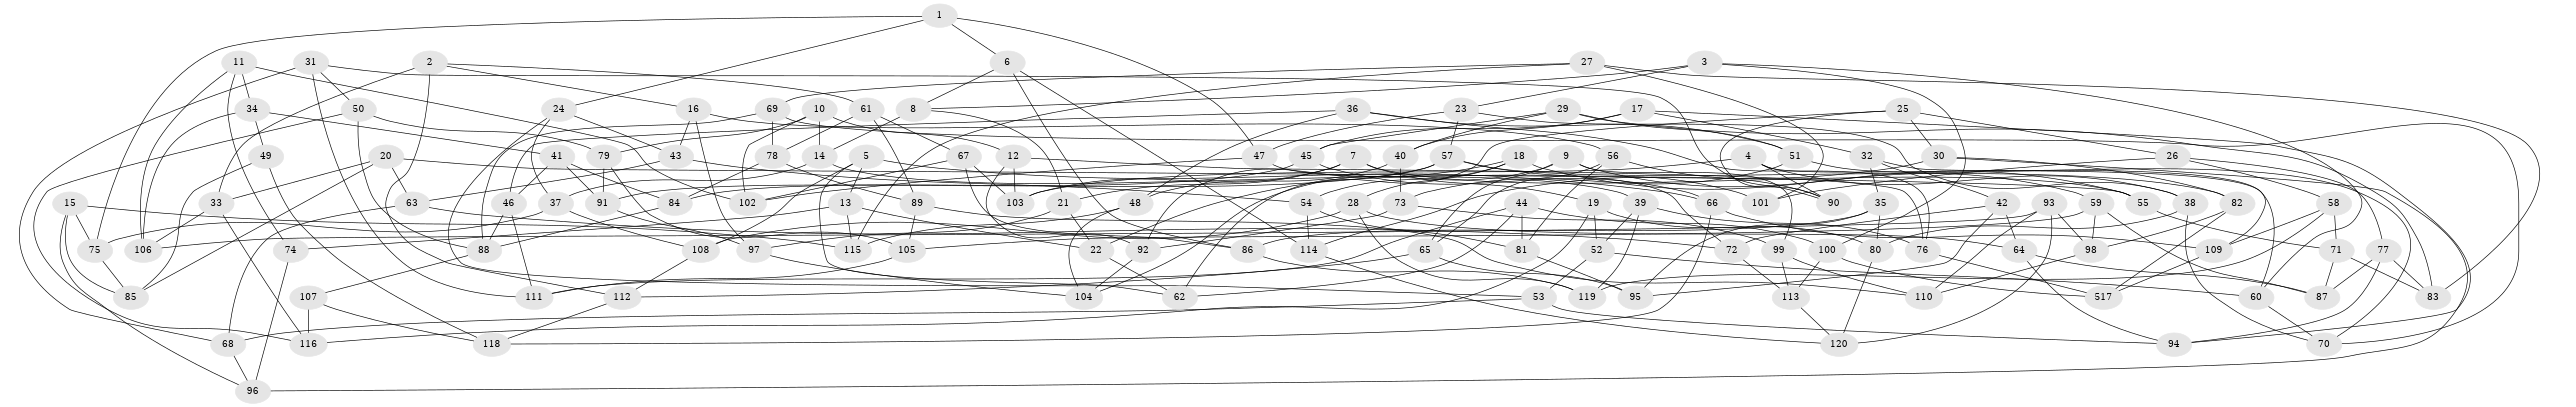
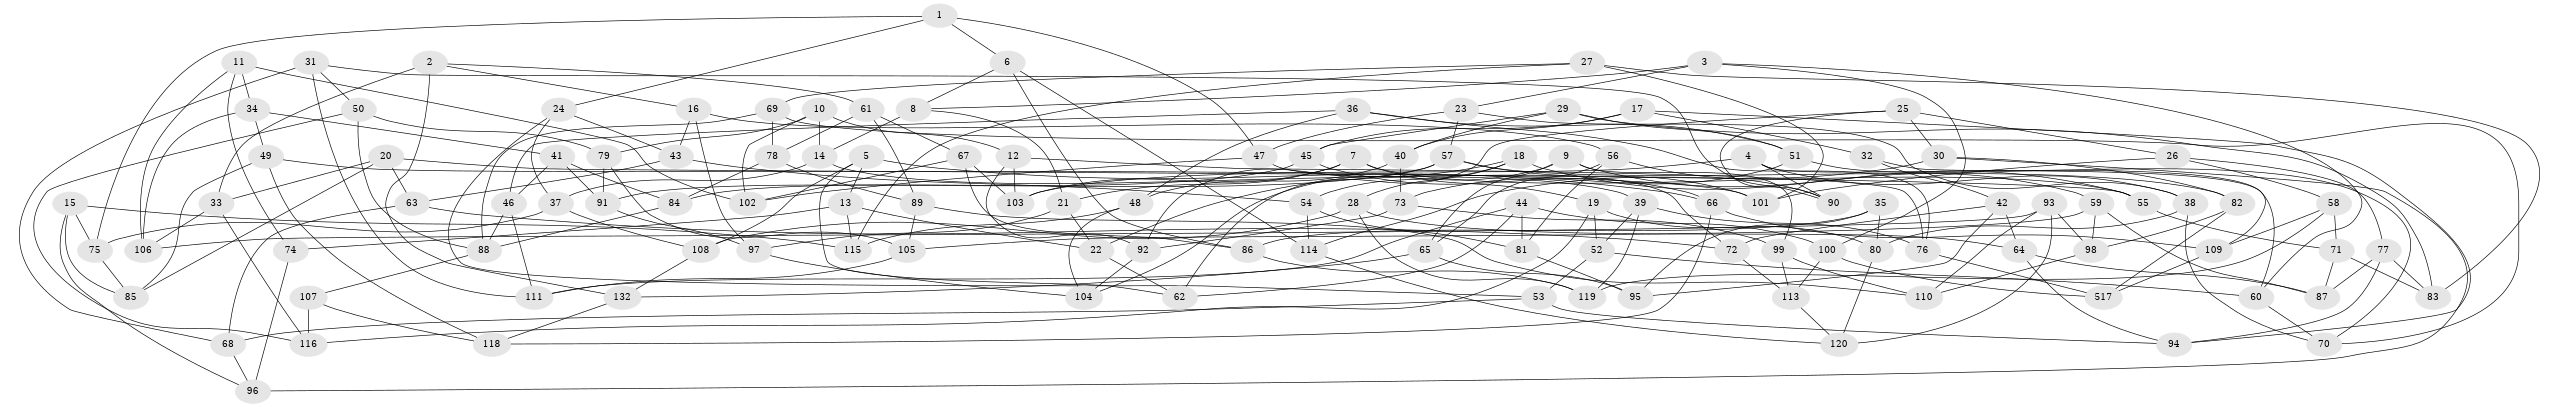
  graph {
    node [color=gray90 style=filled]
    1
    6
    24
    47
    75
    8
    86
    114
    37
    43
    53
    102
    72
    85
    2
    16
    33
    61
-   112
+   112 [label=132]
    56
    97
    106
    116
    67
    78
    89
    118
    3
    23
    60
    100
    21
    14
    38
    57
    70
    113
    n38 [label=517]
    4
    90
    103
    80
    5
    13
    62
    66
    108
    74
    22
    115
    109
    119
    120
    7
    19
    55
    52
    71
    39
    9
    59
    65
    99
    104
    87
    98
    105
    95
    110
    10
    12
    79
    76
    92
    91
    11
    34
    41
    49
    96
    15
    54
    63
    81
    17
    32
    40
    45
    94
    35
    42
    48
    73
    18
    28
    64
    20
    68
    101
    82
    84
    25
    26
    30
    58
    77
    83
    27
    69
    88
    29
    51
    31
    50
    111
    46
    36
    44
    107
    93
    1 -- 6
    1 -- 24
    1 -- 47
    1 -- 75
    6 -- 8
    6 -- 86
    6 -- 114
    24 -- 37
    24 -- 43
    24 -- 53
    47 -- 102
    47 -- 72
    75 -- 85
    8 -- 21
    8 -- 14
    86 -- 119
    114 -- 120
    37 -- 75
    37 -- 108
    43 -- 54
    43 -- 63
    53 -- 94
    53 -- 68
    72 -- 113
    2 -- 16
    2 -- 33
    2 -- 61
    2 -- 112
    16 -- 43
    16 -- 56
    16 -- 97
    33 -- 106
    33 -- 116
    61 -- 67
    61 -- 78
    61 -- 89
    112 -- 118
    56 -- 90
    56 -- 65
    56 -- 81
    97 -- 104
    67 -- 86
    67 -- 102
    67 -- 103
    78 -- 89
    78 -- 84
    89 -- 105
    89 -- 110
    3 -- 8
    3 -- 23
    3 -- 60
    3 -- 100
    23 -- 47
    23 -- 38
    23 -- 57
    60 -- 70
    100 -- 113
    100 -- n38
    21 -- 97
    21 -- 22
    14 -- 37
    14 -- 39
    38 -- 70
    38 -- 80
    57 -- 92
    57 -- 101
    57 -- 82
    57 -- 84
    113 -- 120
    4 -- 60
    4 -- 38
    4 -- 90
    4 -- 103
    80 -- 120
    5 -- 13
    5 -- 62
    5 -- 66
    5 -- 108
    13 -- 74
    13 -- 22
    13 -- 115
    66 -- 118
    66 -- 109
    108 -- 112
    74 -- 96
    22 -- 62
    109 -- n38
    7 -- 21
    7 -- 103
    7 -- 19
    7 -- 55
    19 -- 116
    19 -- 80
    19 -- 52
    55 -- 71
    52 -- 53
    52 -- 60
    71 -- 87
    71 -- 83
    39 -- 119
    39 -- 52
    39 -- 76
    9 -- 59
    9 -- 65
    9 -- 99
    9 -- 104
    59 -- 87
    59 -- 98
    59 -- 105
    65 -- 112
    65 -- 95
    99 -- 113
    99 -- 110
    98 -- 110
    105 -- 111
    10 -- 102
    10 -- 14
    10 -- 12
    10 -- 79
    12 -- 103
    12 -- 76
    12 -- 92
    79 -- 105
    79 -- 91
    76 -- n38
    92 -- 104
    91 -- 97
    11 -- 102
    11 -- 106
    11 -- 74
    11 -- 34
    34 -- 106
    34 -- 41
    34 -- 49
    41 -- 91
    41 -- 84
    41 -- 46
    49 -- 85
    49 -- 118
+   49 -- 101
    15 -- 75
    15 -- 85
    15 -- 115
    15 -- 96
    54 -- 114
    54 -- 81
    63 -- 72
    63 -- 68
    81 -- 95
    17 -- 32
    17 -- 40
    17 -- 45
    17 -- 94
    32 -- 109
-   32 -- 35
    32 -- 42
    40 -- 48
    40 -- 73
    45 -- 66
    45 -- 91
    35 -- 86
    35 -- 80
    35 -- 95
    42 -- 72
    42 -- 95
    42 -- 64
    48 -- 115
    48 -- 104
    73 -- 99
    73 -- 92
    18 -- 22
    18 -- 55
    18 -- 54
    18 -- 28
    28 -- 108
    28 -- 119
    28 -- 64
    64 -- 87
    64 -- 94
    20 -- 85
    20 -- 33
    20 -- 55
    20 -- 63
    68 -- 96
    82 -- n38
    82 -- 98
    84 -- 88
    25 -- 90
    25 -- 62
    25 -- 26
    25 -- 30
    26 -- 101
    26 -- 58
    26 -- 77
    30 -- 114
    30 -- 96
    30 -- 82
    58 -- 109
    58 -- 119
    58 -- 71
    77 -- 87
    77 -- 94
    77 -- 83
    27 -- 115
    27 -- 101
    27 -- 83
    27 -- 69
    69 -- 78
    69 -- 70
    69 -- 88
    88 -- 107
    29 -- 40
    29 -- 45
    29 -- 83
    29 -- 51
    51 -- 70
    51 -- 73
    31 -- 90
    31 -- 68
    31 -- 50
    31 -- 111
    50 -- 116
    50 -- 79
    50 -- 88
    46 -- 88
    46 -- 111
    36 -- 76
    36 -- 48
    36 -- 51
    36 -- 46
    44 -- 100
    44 -- 62
    44 -- 81
    44 -- 111
    107 -- 116
    107 -- 118
    93 -- 106
    93 -- 120
    93 -- 98
    93 -- 110
  }
